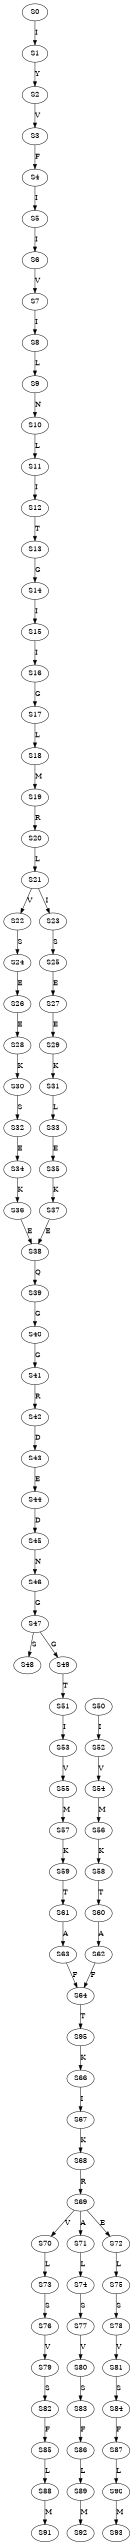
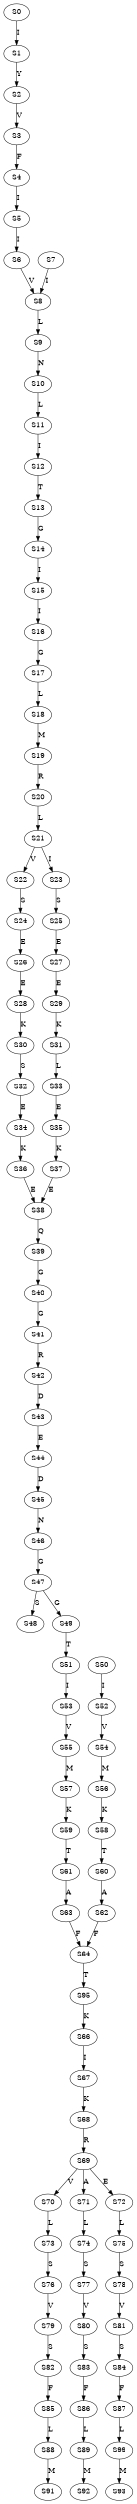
  strict digraph {
    S0
    S1
    S2
    S3
    S4
    S5
    S6
    S7
    S8
    S9
    S10
    S11
    S12
    S13
    S14
    S15
    S16
    S17
    S18
    S19
    S20
    S21
    S22
    S23
    S24
    S25
    S26
    S27
    S28
    S29
    S30
    S31
    S32
    S33
    S34
    S35
    S36
    S37
    S38
    S39
    S40
    S41
    S42
    S43
    S44
    S45
    S46
    S47
    S48
    S49
    S51
    S50
    S52
    S53
    S54
    S55
    S56
    S57
    S58
    S59
    S60
    S61
    S62
    S63
    S64
    n66 [label=S95]
    S66
    S67
    S68
    S69
    S70
    S71
    S72
    S73
    S74
    S75
    S76
    S77
    S78
    S79
    S80
    S81
    S82
    S83
    S84
    S85
    S86
    S87
    S88
    S89
-   S90
+   S90 [label=S99]
    S91
    S92
    S93
    S0 -> S1 [label=I]
    S1 -> S2 [label=Y]
    S2 -> S3 [label=V]
    S3 -> S4 [label=F]
    S4 -> S5 [label=I]
    S5 -> S6 [label=I]
-   S6 -> S7 [label=V]
+   S6 -> S8 [label=V]
    S7 -> S8 [label=I]
    S8 -> S9 [label=L]
    S9 -> S10 [label=N]
    S10 -> S11 [label=L]
    S11 -> S12 [label=I]
    S12 -> S13 [label=T]
    S13 -> S14 [label=G]
    S14 -> S15 [label=I]
    S15 -> S16 [label=I]
    S16 -> S17 [label=G]
    S17 -> S18 [label=L]
    S18 -> S19 [label=M]
    S19 -> S20 [label=R]
    S20 -> S21 [label=L]
    S21 -> S22 [label=V]
    S21 -> S23 [label=I]
    S22 -> S24 [label=S]
    S23 -> S25 [label=S]
    S24 -> S26 [label=E]
    S25 -> S27 [label=E]
    S26 -> S28 [label=E]
    S27 -> S29 [label=E]
    S28 -> S30 [label=K]
    S29 -> S31 [label=K]
    S30 -> S32 [label=S]
    S31 -> S33 [label=L]
    S32 -> S34 [label=E]
    S33 -> S35 [label=E]
    S34 -> S36 [label=K]
    S35 -> S37 [label=K]
    S36 -> S38 [label=E]
    S37 -> S38 [label=E]
    S38 -> S39 [label=Q]
    S39 -> S40 [label=G]
    S40 -> S41 [label=G]
    S41 -> S42 [label=R]
    S42 -> S43 [label=D]
    S43 -> S44 [label=E]
    S44 -> S45 [label=D]
    S45 -> S46 [label=N]
    S46 -> S47 [label=G]
    S47 -> S48 [label=S]
    S47 -> S49 [label=G]
    S49 -> S51 [label=T]
    S51 -> S53 [label=I]
    S50 -> S52 [label=I]
    S52 -> S54 [label=V]
    S53 -> S55 [label=V]
    S54 -> S56 [label=M]
    S55 -> S57 [label=M]
    S56 -> S58 [label=K]
    S57 -> S59 [label=K]
    S58 -> S60 [label=T]
    S59 -> S61 [label=T]
    S60 -> S62 [label=A]
    S61 -> S63 [label=A]
    S62 -> S64 [label=F]
    S63 -> S64 [label=F]
    S64 -> n66 [label=T]
    n66 -> S66 [label=K]
    S66 -> S67 [label=I]
    S67 -> S68 [label=K]
    S68 -> S69 [label=R]
    S69 -> S70 [label=V]
    S69 -> S71 [label=A]
    S69 -> S72 [label=E]
    S70 -> S73 [label=L]
    S71 -> S74 [label=L]
    S72 -> S75 [label=L]
    S73 -> S76 [label=S]
    S74 -> S77 [label=S]
    S75 -> S78 [label=S]
    S76 -> S79 [label=V]
    S77 -> S80 [label=V]
    S78 -> S81 [label=V]
    S79 -> S82 [label=S]
    S80 -> S83 [label=S]
    S81 -> S84 [label=S]
    S82 -> S85 [label=F]
    S83 -> S86 [label=F]
    S84 -> S87 [label=F]
    S85 -> S88 [label=L]
    S86 -> S89 [label=L]
    S87 -> S90 [label=L]
    S88 -> S91 [label=M]
    S89 -> S92 [label=M]
    S90 -> S93 [label=M]
  }
